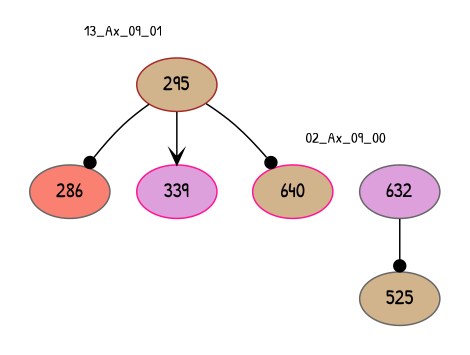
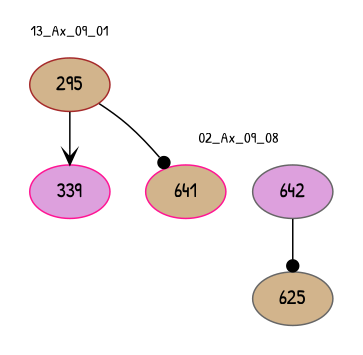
  digraph {
    fontname="Patrick Hand"
    node [color=gray40 fillcolor=tan fontname="Patrick Hand" style=filled]
    edge [arrowhead=dot color=black fontname="Patrick Hand"]
    n1 [color=brown label=295]
-   n2 [fillcolor=salmon label=286]
    n3 [color=deeppink fillcolor=plum label=339]
-   n4 [fillcolor=plum label=632]
-   n5 [label=525]
-   n6 [color=deeppink label=640]
+   n4 [fillcolor=plum label=642]
+   n5 [label=625]
+   n6 [color=deeppink label=641]
    subgraph cluster_1 {
      color=white
      fontsize=10
      label="13_Ax_09_01"
      n1
-     n2
      n3
    }
    subgraph cluster_2 {
      color=white
      fontsize=10
-     label="02_Ax_09_00"
+     label="02_Ax_09_08"
      n4
      n5
      n6
    }
-   n1 -> n2
    n1 -> n3 [arrowhead=vee]
    n1 -> n6
    n4 -> n5
  }
